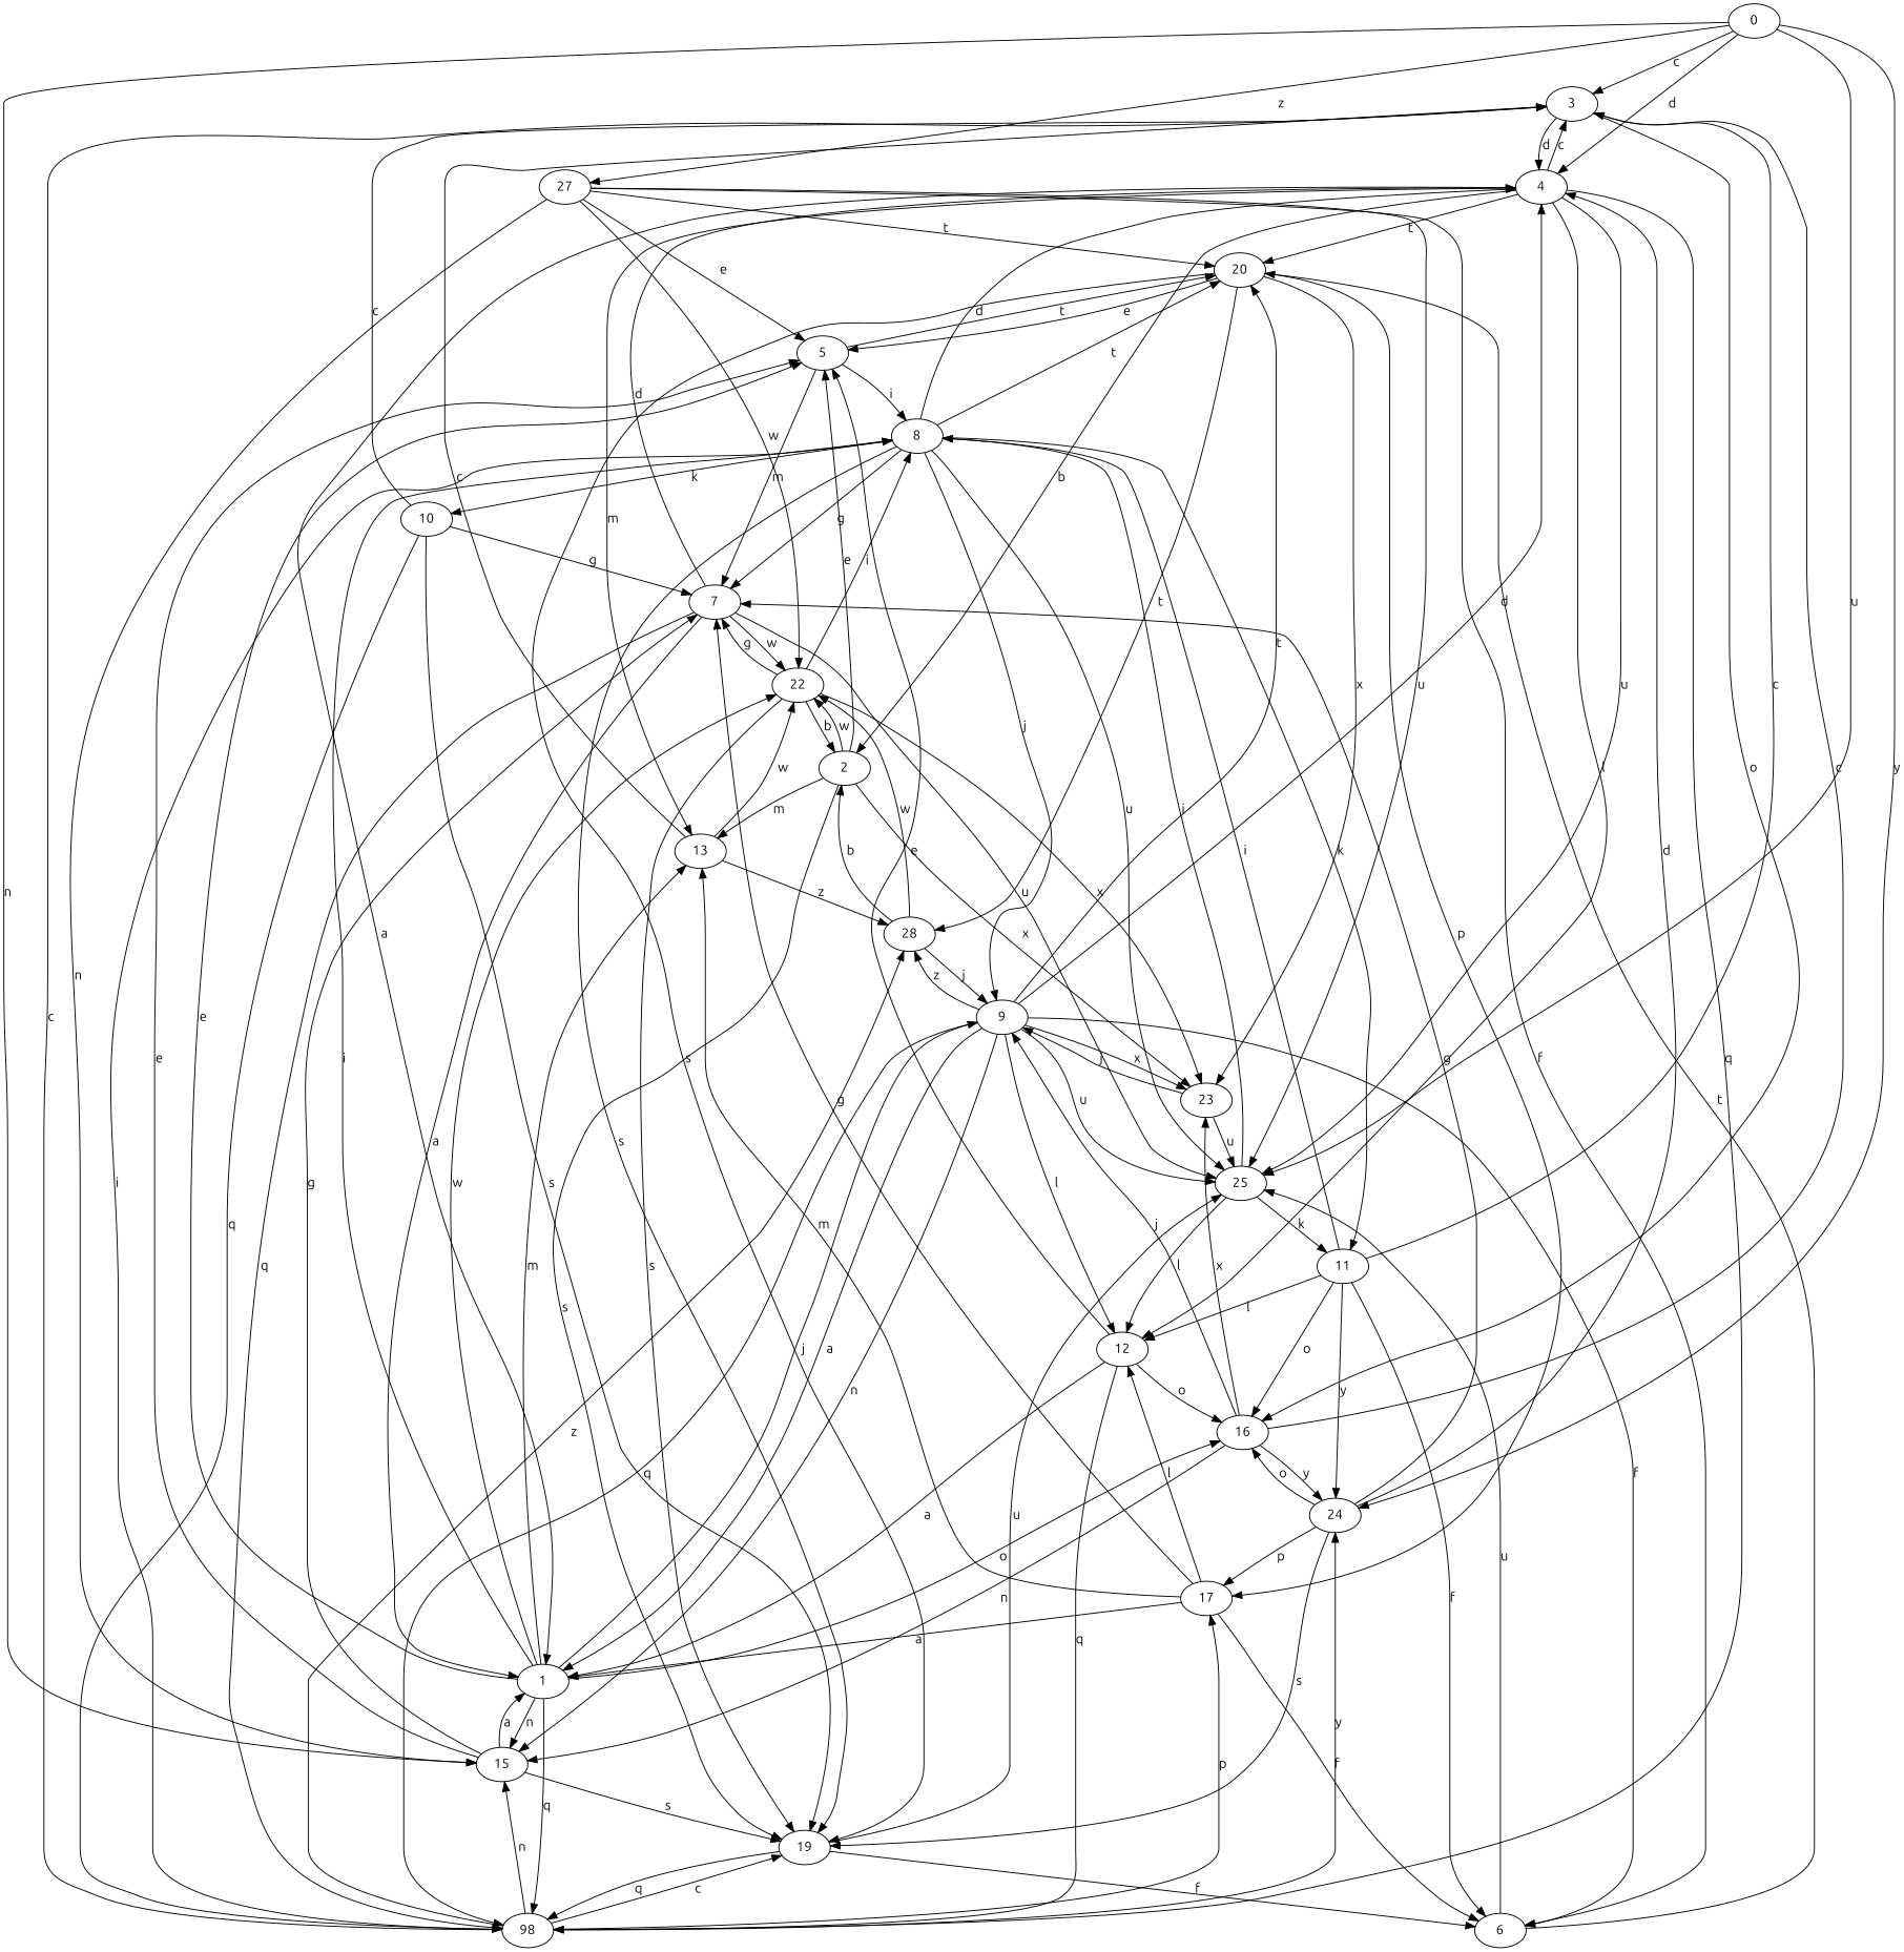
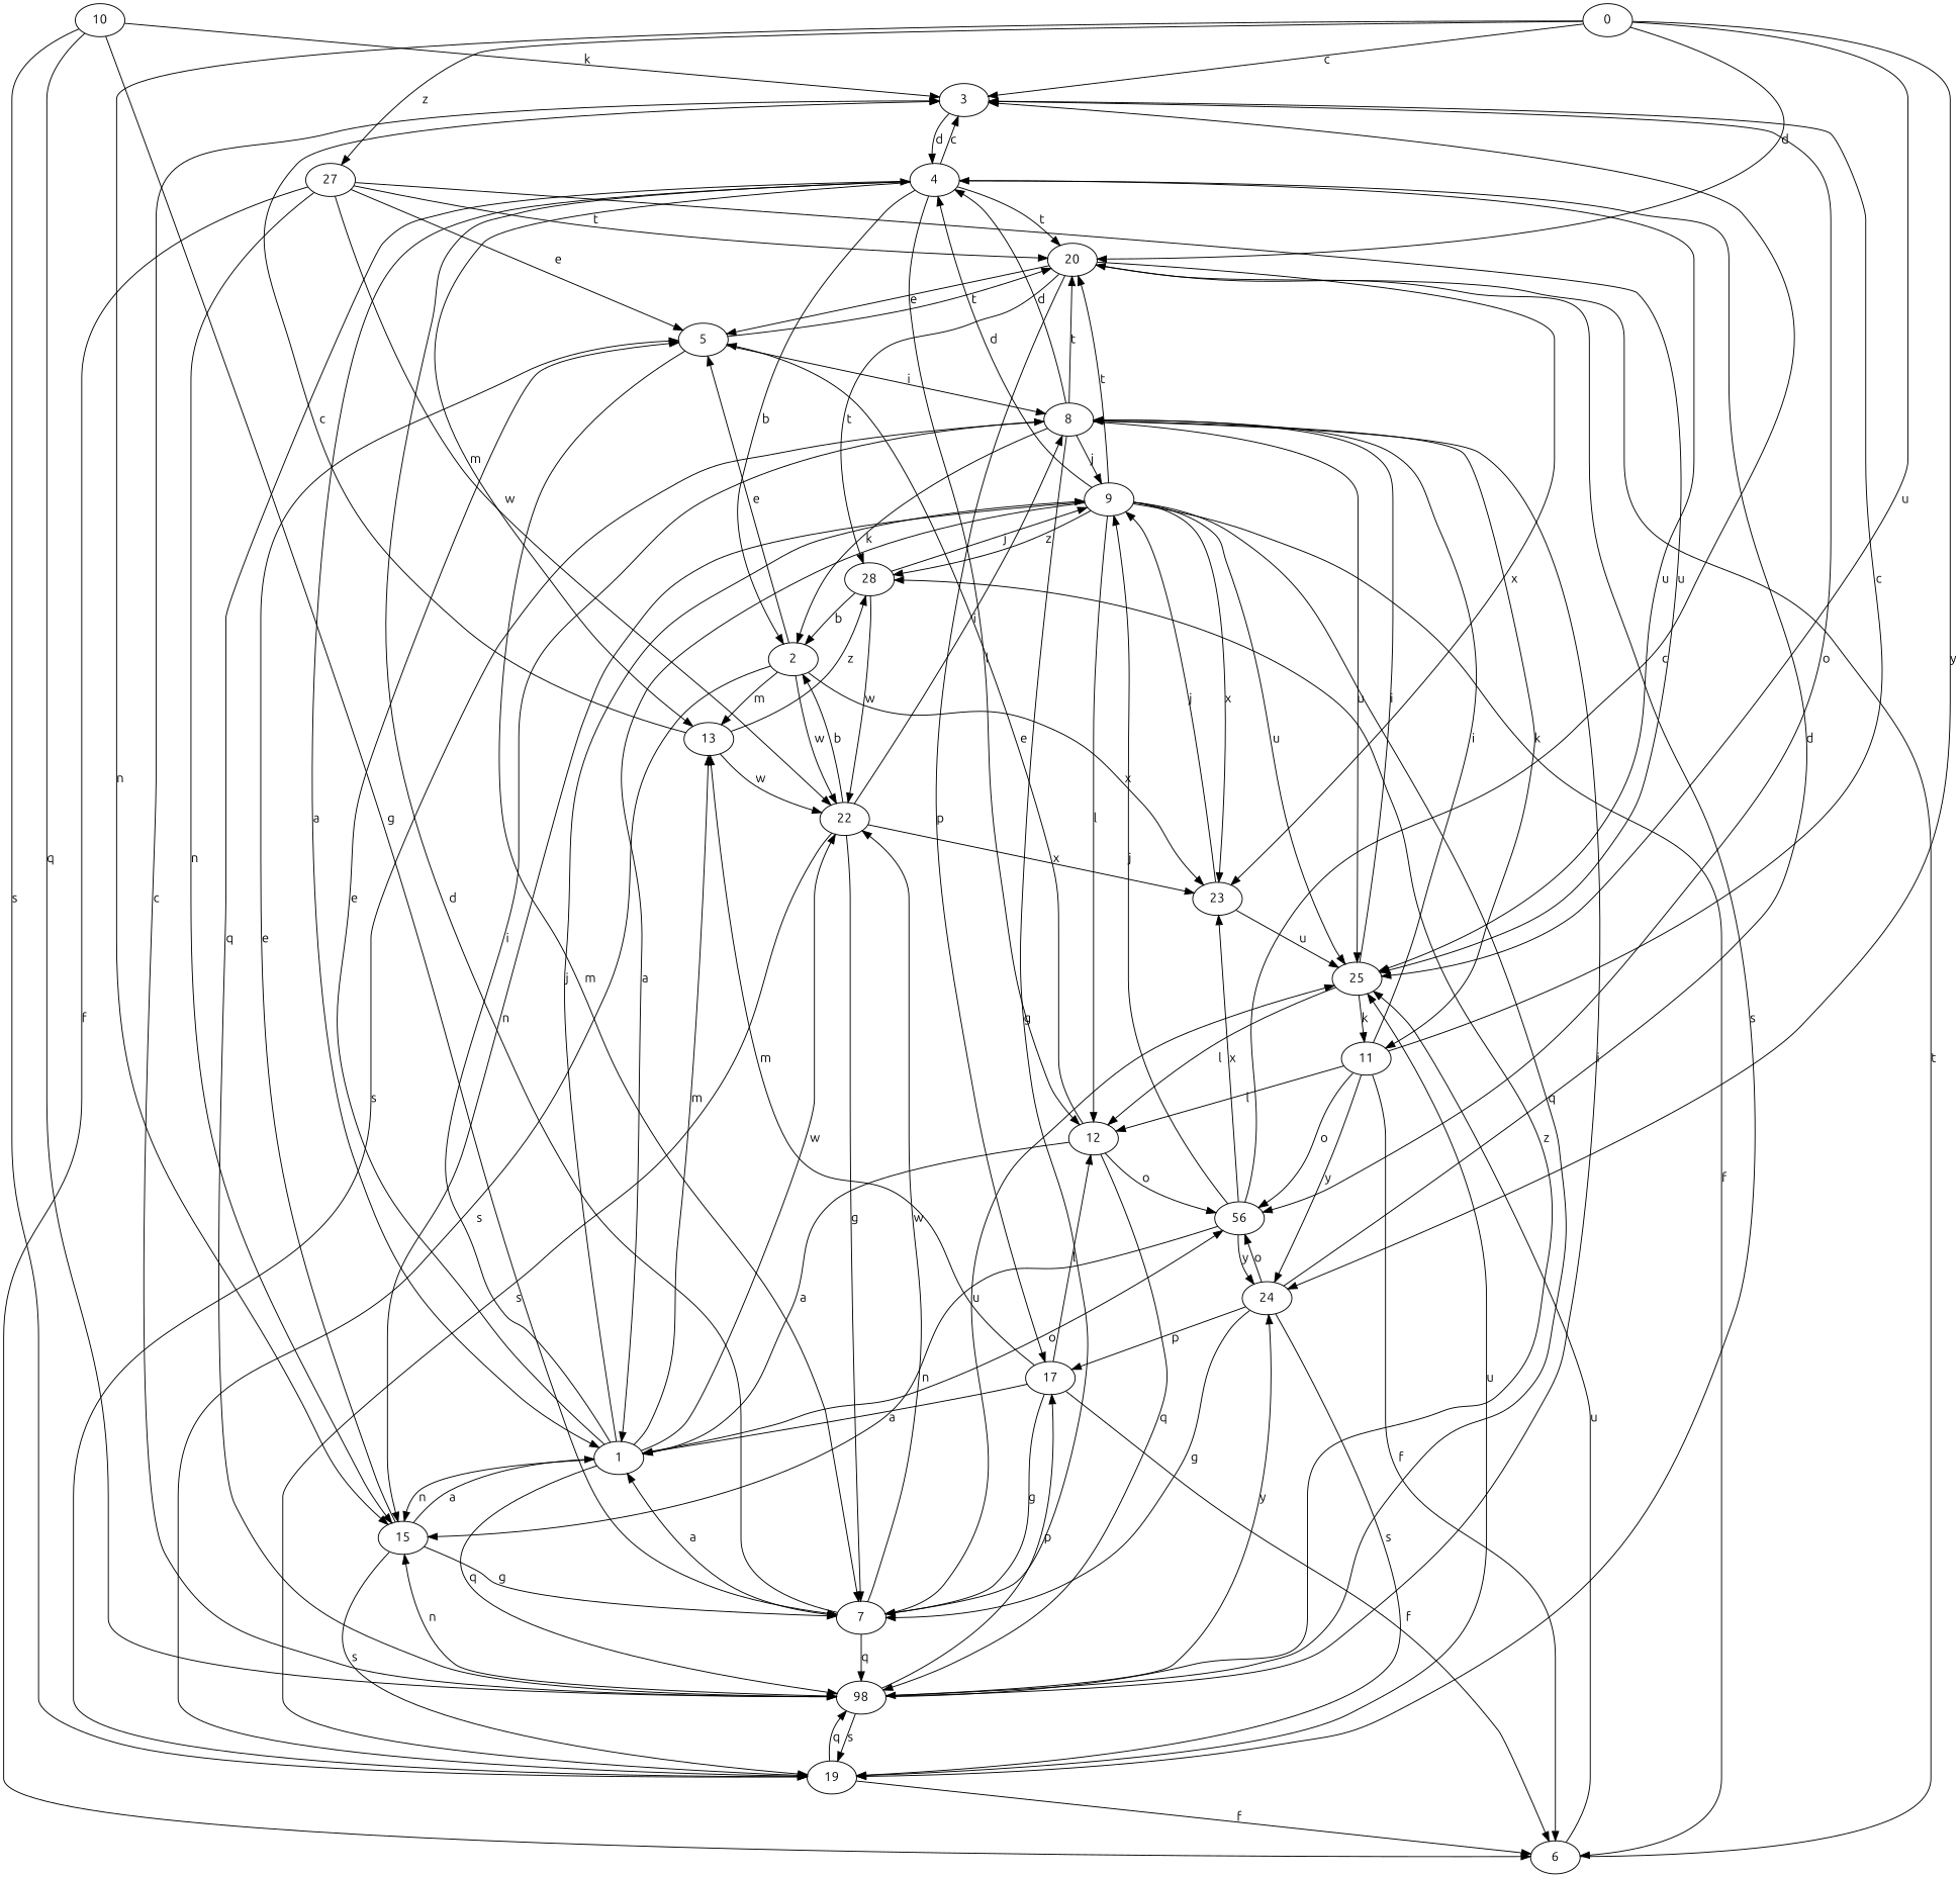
  strict digraph {
    fontname=Ubuntu
    node [fontname=Ubuntu]
    edge [fontname=Ubuntu]
    0
    3
    4
    15
    n5 [label=25]
    24
    27
-   16
+   16 [label=56]
    1
    13
    n11 [label=98]
    2
    12
    20
    5
    19
    7
    8
    11
    17
    22
    6
    9
    10
    23
    28
    0 -> 3 [label=c]
-   0 -> 4 [label=d]
+   0 -> 20 [label=d]
    0 -> 15 [label=n]
    0 -> n5 [label=u]
    0 -> 24 [label=y]
    0 -> 27 [label=z]
    3 -> 4 [label=d]
    3 -> 16 [label=o]
    4 -> 3 [label=c]
    4 -> n5 [label=u]
    4 -> 1 [label=a]
    4 -> 13 [label=m]
    4 -> n11 [label=q]
    4 -> 2 [label=b]
    4 -> 12 [label=l]
    4 -> 20 [label=t]
    15 -> 1 [label=a]
    15 -> 5 [label=e]
    15 -> 19 [label=s]
    15 -> 7 [label=g]
    n5 -> 12 [label=l]
    n5 -> 8 [label=i]
    n5 -> 11 [label=k]
    24 -> 4 [label=d]
    24 -> 16 [label=o]
    24 -> 19 [label=s]
    24 -> 7 [label=g]
    24 -> 17 [label=p]
    27 -> 15 [label=n]
    27 -> n5 [label=u]
    27 -> 20 [label=t]
    27 -> 5 [label=e]
    27 -> 22 [label=w]
    27 -> 6 [label=f]
    16 -> 3 [label=c]
    16 -> 15 [label=n]
    16 -> 24 [label=y]
    16 -> 9 [label=j]
    16 -> 23 [label=x]
    1 -> 15 [label=n]
    1 -> 16 [label=o]
    1 -> 13 [label=m]
    1 -> n11 [label=q]
    1 -> 5 [label=e]
    1 -> 8 [label=i]
    1 -> 22 [label=w]
    1 -> 9 [label=j]
    13 -> 3 [label=c]
    13 -> 22 [label=w]
    13 -> 28 [label=z]
    n11 -> 3 [label=c]
    n11 -> 15 [label=n]
    n11 -> 24 [label=y]
-   n11 -> 19 [label=c]
+   n11 -> 19 [label=s]
    n11 -> 8 [label=i]
    n11 -> 17 [label=p]
    n11 -> 28 [label=z]
    2 -> 13 [label=m]
    2 -> 5 [label=e]
    2 -> 19 [label=s]
    2 -> 22 [label=w]
    2 -> 23 [label=x]
    12 -> 16 [label=o]
    12 -> 1 [label=a]
    12 -> n11 [label=q]
    12 -> 5 [label=e]
    20 -> 5 [label=e]
    20 -> 19 [label=s]
    20 -> 17 [label=p]
    20 -> 23 [label=x]
    20 -> 28 [label=t]
    5 -> 20 [label=t]
    5 -> 7 [label=m]
    5 -> 8 [label=i]
    19 -> n5 [label=u]
    19 -> n11 [label=q]
    19 -> 6 [label=f]
    7 -> 4 [label=d]
    7 -> n5 [label=u]
    7 -> 1 [label=a]
    7 -> n11 [label=q]
    7 -> 22 [label=w]
    8 -> 4 [label=d]
    8 -> n5 [label=u]
    8 -> 20 [label=t]
    8 -> 19 [label=s]
    8 -> 7 [label=g]
    8 -> 11 [label=k]
    8 -> 9 [label=j]
-   8 -> 10 [label=k]
+   8 -> 2 [label=k]
    11 -> 3 [label=c]
    11 -> 24 [label=y]
    11 -> 16 [label=o]
    11 -> 12 [label=l]
    11 -> 8 [label=i]
    11 -> 6 [label=f]
    17 -> 1 [label=a]
    17 -> 13 [label=m]
    17 -> 12 [label=l]
    17 -> 7 [label=g]
    17 -> 6 [label=f]
    22 -> 2 [label=b]
    22 -> 19 [label=s]
    22 -> 7 [label=g]
    22 -> 8 [label=i]
    22 -> 23 [label=x]
    6 -> n5 [label=u]
    6 -> 20 [label=t]
    9 -> 4 [label=d]
    9 -> 15 [label=n]
    9 -> n5 [label=u]
    9 -> 1 [label=a]
    9 -> n11 [label=q]
    9 -> 12 [label=l]
    9 -> 20 [label=t]
    9 -> 6 [label=f]
    9 -> 23 [label=x]
    9 -> 28 [label=z]
-   10 -> 3 [label=c]
+   10 -> 3 [label=k]
    10 -> n11 [label=q]
    10 -> 19 [label=s]
    10 -> 7 [label=g]
    23 -> n5 [label=u]
    23 -> 9 [label=j]
    28 -> 2 [label=b]
    28 -> 22 [label=w]
    28 -> 9 [label=j]
  }
